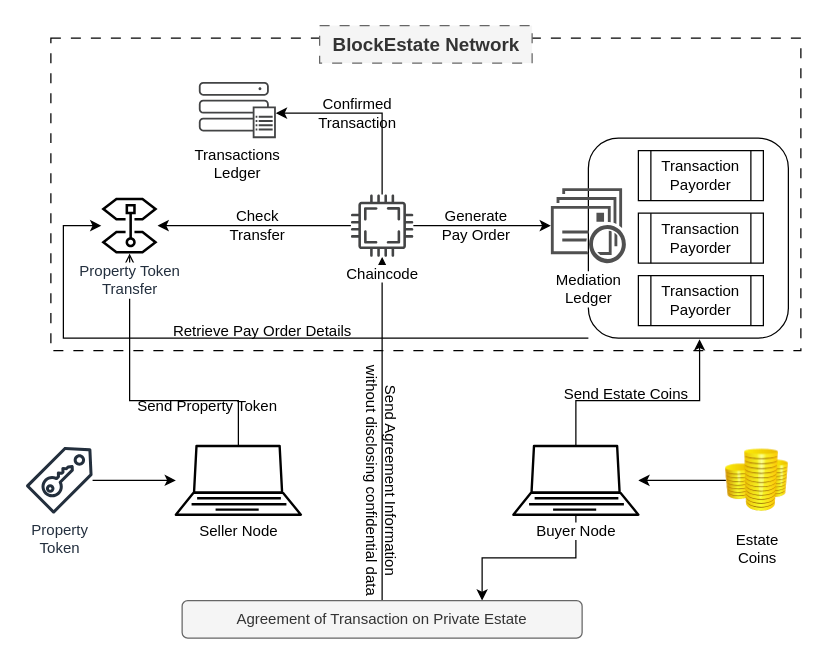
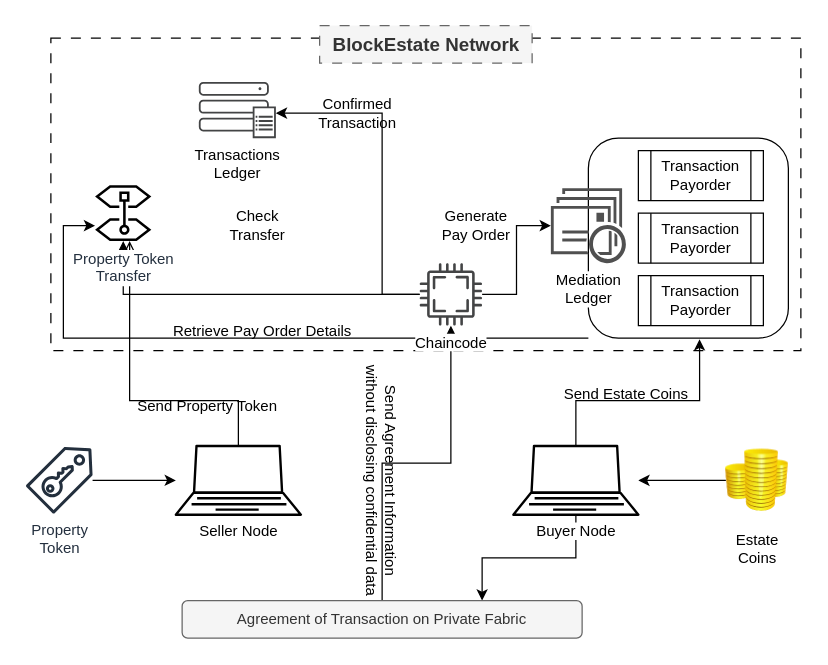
  <mxCell id="0" />
  <mxCell id="1" parent="0" />
  <mxCell id="2" value="" style="rounded=0;whiteSpace=wrap;html=1;fillColor=none;dashed=1;dashPattern=8 8;labelBackgroundColor=default;" vertex="1" parent="1"><mxGeometry x="40" y="30" width="600" height="250" as="geometry" /></mxCell>
  <mxCell id="3" value="BlockEstate Network" style="text;html=1;align=center;verticalAlign=middle;resizable=0;points=[];autosize=1;strokeColor=#666666;fillColor=#f5f5f5;fontSize=15;fontStyle=1;dashed=1;dashPattern=8 8;fontColor=#333333;" vertex="1" parent="1"><mxGeometry x="255" y="20" width="170" height="30" as="geometry" /></mxCell>
  <mxCell id="4" style="edgeStyle=orthogonalEdgeStyle;rounded=0;orthogonalLoop=1;jettySize=auto;html=1;" edge="1" parent="1" source="31" target="9"><mxGeometry relative="1" as="geometry" /></mxCell>
  <mxCell id="5" style="edgeStyle=orthogonalEdgeStyle;rounded=0;orthogonalLoop=1;jettySize=auto;html=1;" edge="1" parent="1" source="31" target="13"><mxGeometry relative="1" as="geometry"><Array as="points"><mxPoint x="305" y="90" /></Array></mxGeometry></mxCell>
  <mxCell id="6" style="edgeStyle=orthogonalEdgeStyle;rounded=0;orthogonalLoop=1;jettySize=auto;html=1;" edge="1" parent="1" source="31" target="29"><mxGeometry relative="1" as="geometry" /></mxCell>
  <mxCell id="7" style="edgeStyle=orthogonalEdgeStyle;rounded=0;orthogonalLoop=1;jettySize=auto;html=1;exitX=0;exitY=1;exitDx=0;exitDy=0;" edge="1" parent="1" source="8" target="29"><mxGeometry relative="1" as="geometry"><Array as="points"><mxPoint x="50" y="270" /><mxPoint x="50" y="180" /></Array></mxGeometry></mxCell>
  <mxCell id="8" value="" style="rounded=1;whiteSpace=wrap;html=1;labelBackgroundColor=default;" vertex="1" parent="1"><mxGeometry x="470" y="110" width="160" height="160" as="geometry" /></mxCell>
  <mxCell id="9" value="Mediation&lt;br&gt;Ledger" style="sketch=0;pointerEvents=1;shadow=0;dashed=0;html=1;strokeColor=none;fillColor=#505050;labelPosition=center;verticalLabelPosition=bottom;verticalAlign=top;outlineConnect=0;align=center;shape=mxgraph.office.communications.queue_viewer;labelBackgroundColor=default;labelBorderColor=none;backgroundOutline=0;" vertex="1" parent="1"><mxGeometry x="440" y="150" width="60" height="60" as="geometry" /></mxCell>
  <mxCell id="10" value="Transaction&lt;br&gt;Payorder" style="shape=process;whiteSpace=wrap;html=1;backgroundOutline=1;" vertex="1" parent="1"><mxGeometry x="510" y="120" width="100" height="40" as="geometry" /></mxCell>
  <mxCell id="11" value="Transaction&lt;br&gt;Payorder" style="shape=process;whiteSpace=wrap;html=1;backgroundOutline=1;" vertex="1" parent="1"><mxGeometry x="510" y="170" width="100" height="40" as="geometry" /></mxCell>
  <mxCell id="12" value="Transaction&lt;br&gt;Payorder" style="shape=process;whiteSpace=wrap;html=1;backgroundOutline=1;" vertex="1" parent="1"><mxGeometry x="510" y="220" width="100" height="40" as="geometry" /></mxCell>
  <mxCell id="13" value="Transactions&lt;br&gt;Ledger" style="sketch=0;pointerEvents=1;shadow=0;dashed=0;html=1;strokeColor=none;fillColor=#434445;aspect=fixed;labelPosition=center;verticalLabelPosition=bottom;verticalAlign=top;align=center;outlineConnect=0;shape=mxgraph.vvd.array_manager;" vertex="1" parent="1"><mxGeometry x="158.36" y="65" width="61.64" height="45" as="geometry" /></mxCell>
  <mxCell id="14" value="Confirmed&lt;br&gt;Transaction" style="text;html=1;align=center;verticalAlign=middle;resizable=0;points=[];autosize=1;strokeColor=none;fillColor=none;" vertex="1" parent="1"><mxGeometry x="240" y="70" width="90" height="40" as="geometry" /></mxCell>
  <mxCell id="15" value="Generate&lt;br&gt;Pay Order" style="text;html=1;align=center;verticalAlign=middle;resizable=0;points=[];autosize=1;strokeColor=none;fillColor=none;" vertex="1" parent="1"><mxGeometry x="340" y="160" width="80" height="40" as="geometry" /></mxCell>
  <mxCell id="16" value="Check&lt;br&gt;Transfer" style="text;html=1;align=center;verticalAlign=middle;resizable=0;points=[];autosize=1;strokeColor=none;fillColor=none;" vertex="1" parent="1"><mxGeometry x="170" y="160" width="70" height="40" as="geometry" /></mxCell>
  <mxCell id="17" value="Retrieve Pay Order Details" style="text;html=1;align=center;verticalAlign=middle;resizable=0;points=[];autosize=1;strokeColor=none;fillColor=none;" vertex="1" parent="1"><mxGeometry x="124" y="250" width="170" height="30" as="geometry" /></mxCell>
  <mxCell id="18" style="edgeStyle=orthogonalEdgeStyle;rounded=0;orthogonalLoop=1;jettySize=auto;html=1;exitX=0.5;exitY=1;exitDx=0;exitDy=0;exitPerimeter=0;entryX=0.75;entryY=0;entryDx=0;entryDy=0;" edge="1" parent="1" source="19" target="28"><mxGeometry relative="1" as="geometry" /></mxCell>
  <mxCell id="19" value="Buyer Node" style="fontColor=#000000;verticalAlign=top;verticalLabelPosition=bottom;labelPosition=center;align=center;html=1;outlineConnect=0;fillColor=#FFFFFF;strokeColor=#000000;gradientColor=none;gradientDirection=north;strokeWidth=2;shape=mxgraph.networks.laptop;labelBackgroundColor=default;" vertex="1" parent="1"><mxGeometry x="410" y="356.25" width="100" height="55" as="geometry" /></mxCell>
  <mxCell id="20" style="edgeStyle=orthogonalEdgeStyle;rounded=0;orthogonalLoop=1;jettySize=auto;html=1;exitX=0.5;exitY=0;exitDx=0;exitDy=0;exitPerimeter=0;endArrow=open;" edge="1" parent="1" source="21" target="29"><mxGeometry relative="1" as="geometry"><Array as="points"><mxPoint x="190" y="320" /><mxPoint x="103" y="320" /></Array></mxGeometry></mxCell>
  <mxCell id="21" value="Seller Node" style="fontColor=#000000;verticalAlign=top;verticalLabelPosition=bottom;labelPosition=center;align=center;html=1;outlineConnect=0;fillColor=#FFFFFF;strokeColor=#000000;gradientColor=none;gradientDirection=north;strokeWidth=2;shape=mxgraph.networks.laptop;labelBackgroundColor=default;" vertex="1" parent="1"><mxGeometry x="140" y="356.25" width="100" height="55" as="geometry" /></mxCell>
  <mxCell id="22" value="" style="edgeStyle=orthogonalEdgeStyle;rounded=0;orthogonalLoop=1;jettySize=auto;html=1;" edge="1" parent="1" source="23" target="19"><mxGeometry relative="1" as="geometry" /></mxCell>
  <mxCell id="23" value="Estate&lt;br&gt;Coins" style="image;html=1;image=img/lib/clip_art/finance/Coins_128x128.png" vertex="1" parent="1"><mxGeometry x="580" y="350" width="50" height="67.5" as="geometry" /></mxCell>
  <mxCell id="24" value="" style="edgeStyle=orthogonalEdgeStyle;rounded=0;orthogonalLoop=1;jettySize=auto;html=1;" edge="1" parent="1" source="25" target="21"><mxGeometry relative="1" as="geometry" /></mxCell>
  <mxCell id="25" value="Property&lt;br&gt;Token" style="sketch=0;outlineConnect=0;fontColor=#232F3E;gradientColor=none;fillColor=#232F3D;strokeColor=none;dashed=0;verticalLabelPosition=bottom;verticalAlign=top;align=center;html=1;fontSize=12;fontStyle=0;aspect=fixed;pointerEvents=1;shape=mxgraph.aws4.saml_token;" vertex="1" parent="1"><mxGeometry x="20" y="357.07" width="53.36" height="53.36" as="geometry" /></mxCell>
  <mxCell id="26" style="edgeStyle=orthogonalEdgeStyle;rounded=0;orthogonalLoop=1;jettySize=auto;html=1;exitX=0.5;exitY=0;exitDx=0;exitDy=0;exitPerimeter=0;entryX=0.556;entryY=1.006;entryDx=0;entryDy=0;entryPerimeter=0;" edge="1" parent="1" source="19" target="8"><mxGeometry relative="1" as="geometry"><Array as="points"><mxPoint x="460" y="320" /><mxPoint x="559" y="320" /></Array></mxGeometry></mxCell>
  <mxCell id="27" style="edgeStyle=orthogonalEdgeStyle;rounded=0;orthogonalLoop=1;jettySize=auto;html=1;exitX=0.5;exitY=0;exitDx=0;exitDy=0;" edge="1" parent="1" source="28" target="31"><mxGeometry relative="1" as="geometry" /></mxCell>
- <mxCell id="28" value="Agreement of Transaction on Private Estate" style="rounded=1;whiteSpace=wrap;html=1;fillColor=#f5f5f5;fontColor=#333333;strokeColor=#666666;" vertex="1" parent="1"><mxGeometry x="145" y="480" width="320" height="30" as="geometry" /></mxCell>
- <mxCell id="29" value="Property Token&lt;br&gt;Transfer" style="sketch=0;outlineConnect=0;fontColor=#232F3E;gradientColor=none;fillColor=#000000;strokeColor=none;dashed=0;verticalLabelPosition=bottom;verticalAlign=top;align=center;html=1;fontSize=12;fontStyle=0;aspect=fixed;shape=mxgraph.aws4.mainframe_modernization_converter;labelBackgroundColor=default;" vertex="1" parent="1"><mxGeometry x="80.36" y="157.5" width="45" height="45" as="geometry" /></mxCell>
+ <mxCell id="28" value="Agreement of Transaction on Private Fabric" style="rounded=1;whiteSpace=wrap;html=1;fillColor=#f5f5f5;fontColor=#333333;strokeColor=#666666;" vertex="1" parent="1"><mxGeometry x="145" y="480" width="320" height="30" as="geometry" /></mxCell>
+ <mxCell id="29" value="Property Token&lt;br&gt;Transfer" style="sketch=0;outlineConnect=0;fontColor=#232F3E;gradientColor=none;fillColor=#000000;strokeColor=none;dashed=0;verticalLabelPosition=bottom;verticalAlign=top;align=center;html=1;fontSize=12;fontStyle=0;aspect=fixed;shape=mxgraph.aws4.mainframe_modernization_converter;labelBackgroundColor=default;" vertex="1" parent="1"><mxGeometry x="75.36" y="147.5" width="45" height="45" as="geometry" /></mxCell>
  <mxCell id="30" value="Send Agreement Information&lt;br&gt;without disclosing confidential data" style="text;html=1;align=center;verticalAlign=middle;resizable=0;points=[];autosize=1;strokeColor=none;fillColor=none;rotation=90;" vertex="1" parent="1"><mxGeometry x="200" y="363.75" width="210" height="40" as="geometry" /></mxCell>
- <mxCell id="31" value="Chaincode" style="sketch=0;pointerEvents=1;shadow=0;dashed=0;html=1;strokeColor=none;fillColor=#434445;aspect=fixed;labelPosition=center;verticalLabelPosition=bottom;verticalAlign=top;align=center;outlineConnect=0;shape=mxgraph.vvd.cpu;labelBackgroundColor=default;" vertex="1" parent="1"><mxGeometry x="280" y="155" width="50" height="50" as="geometry" /></mxCell>
+ <mxCell id="31" value="Chaincode" style="sketch=0;pointerEvents=1;shadow=0;dashed=0;html=1;strokeColor=none;fillColor=#434445;aspect=fixed;labelPosition=center;verticalLabelPosition=bottom;verticalAlign=top;align=center;outlineConnect=0;shape=mxgraph.vvd.cpu;labelBackgroundColor=default;" vertex="1" parent="1"><mxGeometry x="335" y="210" width="50" height="50" as="geometry" /></mxCell>
  <mxCell id="32" value="Send Property Token" style="text;html=1;align=center;verticalAlign=middle;resizable=0;points=[];autosize=1;strokeColor=none;fillColor=none;" vertex="1" parent="1"><mxGeometry x="95" y="310" width="140" height="30" as="geometry" /></mxCell>
  <mxCell id="33" value="Send Estate Coins" style="text;html=1;align=center;verticalAlign=middle;resizable=0;points=[];autosize=1;strokeColor=none;fillColor=none;" vertex="1" parent="1"><mxGeometry x="440" y="300" width="120" height="30" as="geometry" /></mxCell>
